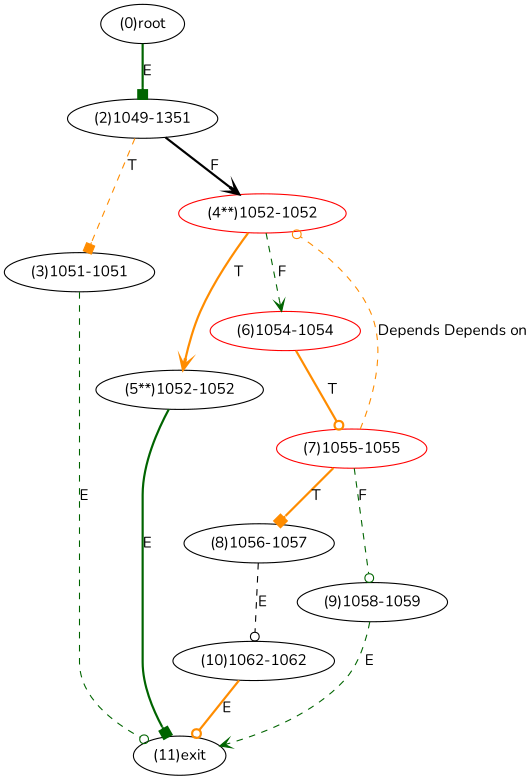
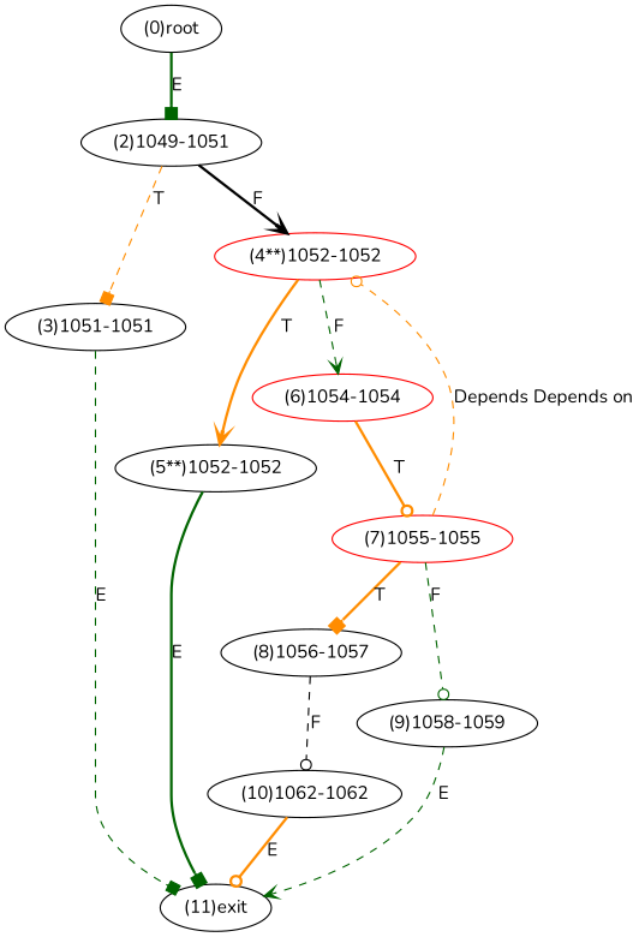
  digraph {
    fontname=Nunito
    node [fontname=Nunito]
    edge [arrowhead=odot color=darkgreen fontname=Nunito style=bold]
    n1 [label="(0)root"]
-   n2 [label="(2)1049-1351"]
+   n2 [label="(2)1049-1051"]
    n3 [label="(3)1051-1051"]
    n4 [color=red label="(4**)1052-1052"]
    n5 [label="(11)exit"]
    n6 [label="(5**)1052-1052"]
    n7 [color=red label="(6)1054-1054"]
    n8 [color=red label="(7)1055-1055"]
    n9 [label="(8)1056-1057"]
    n10 [label="(9)1058-1059"]
    n11 [label="(10)1062-1062"]
    n1 -> n2 [arrowhead=box label=E]
    n2 -> n3 [arrowhead=box color=darkorange label=T style=dashed]
    n2 -> n4 [arrowhead=vee color=black label=F]
-   n3 -> n5 [label=E style=dashed]
+   n3 -> n5 [arrowhead=box label=E style=dashed]
    n4 -> n6 [arrowhead=vee color=darkorange label=T]
    n4 -> n7 [arrowhead=vee label=F style=dashed]
    n6 -> n5 [arrowhead=box label=E]
    n7 -> n8 [color=darkorange label=T]
    n8 -> n4 [color=darkorange label="Depends Depends on" style=dashed]
    n8 -> n9 [arrowhead=box color=darkorange label=T]
    n8 -> n10 [label=F style=dashed]
-   n9 -> n11 [color=black label=E style=dashed]
+   n9 -> n11 [color=black label=F style=dashed]
    n10 -> n5 [arrowhead=vee label=E style=dashed]
    n11 -> n5 [color=darkorange label=E]
  }
